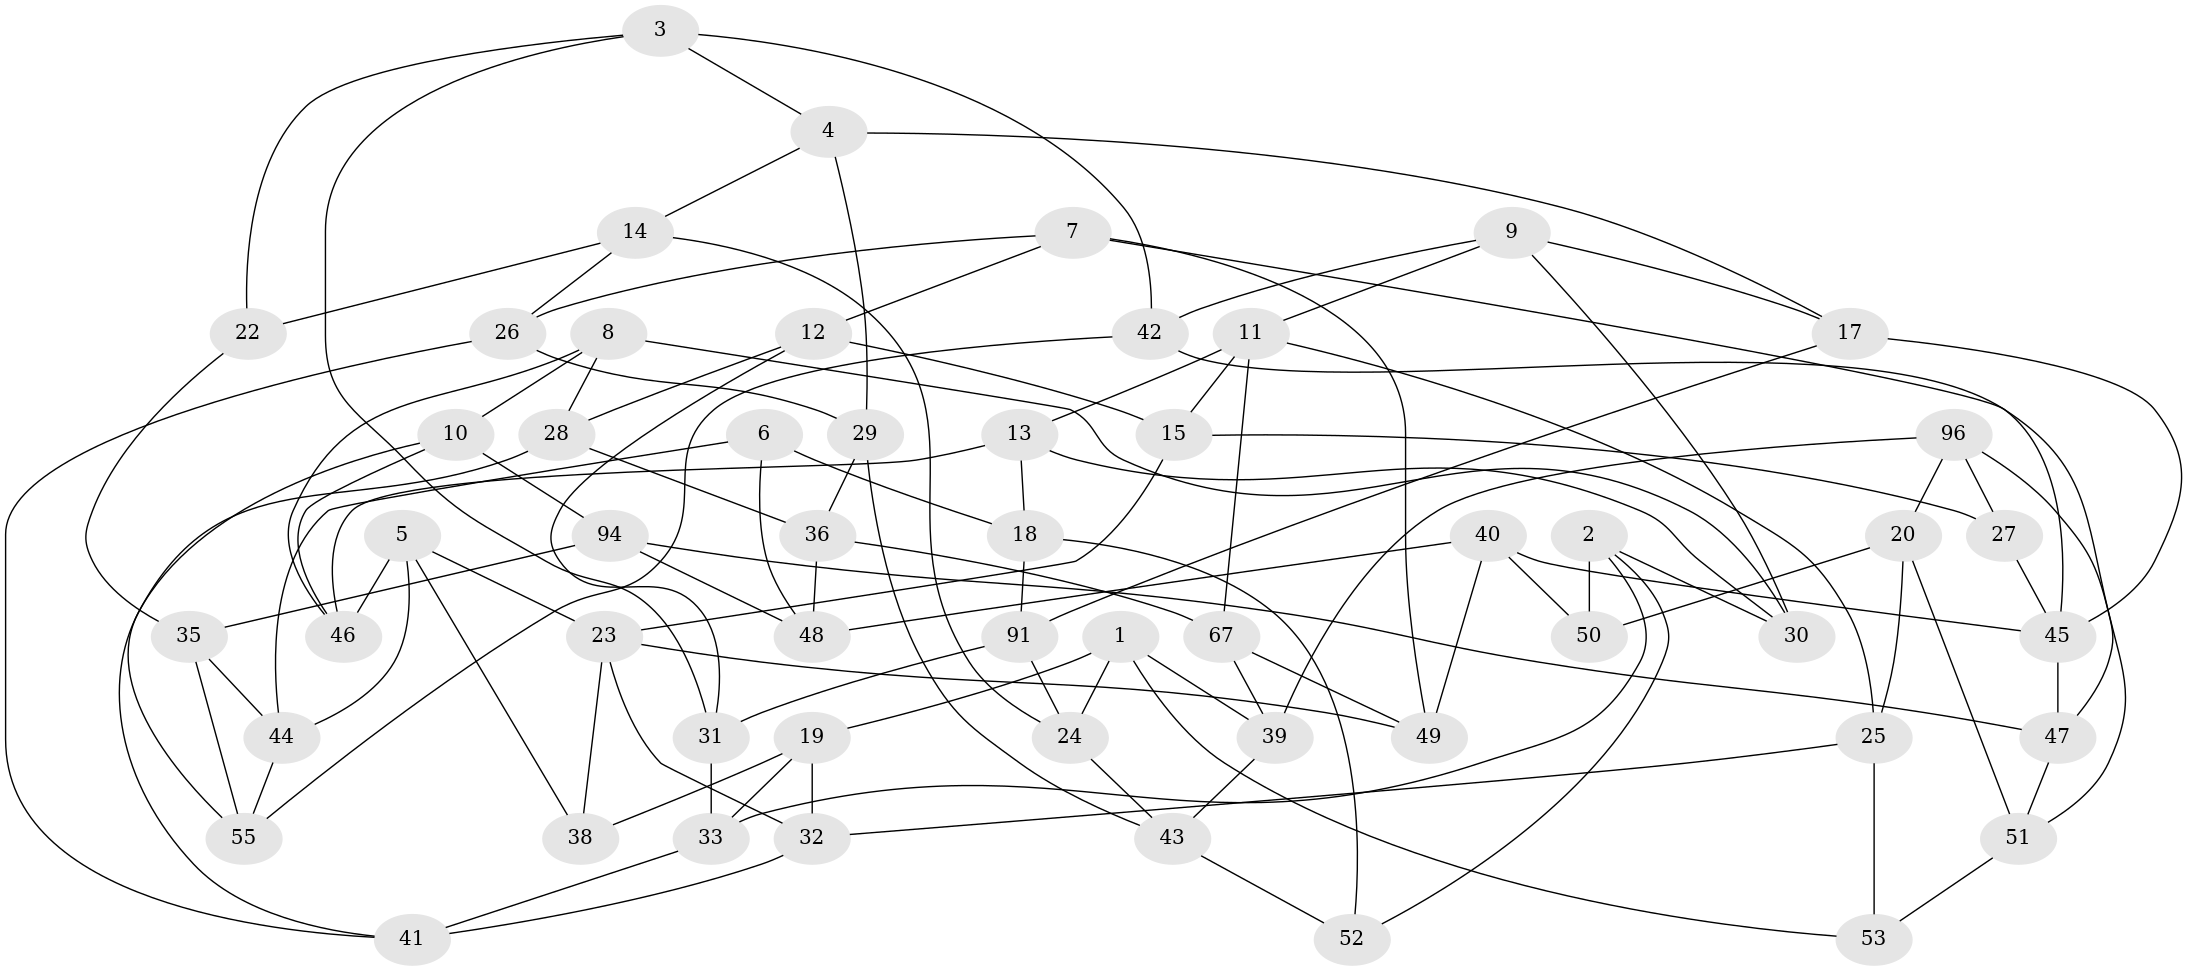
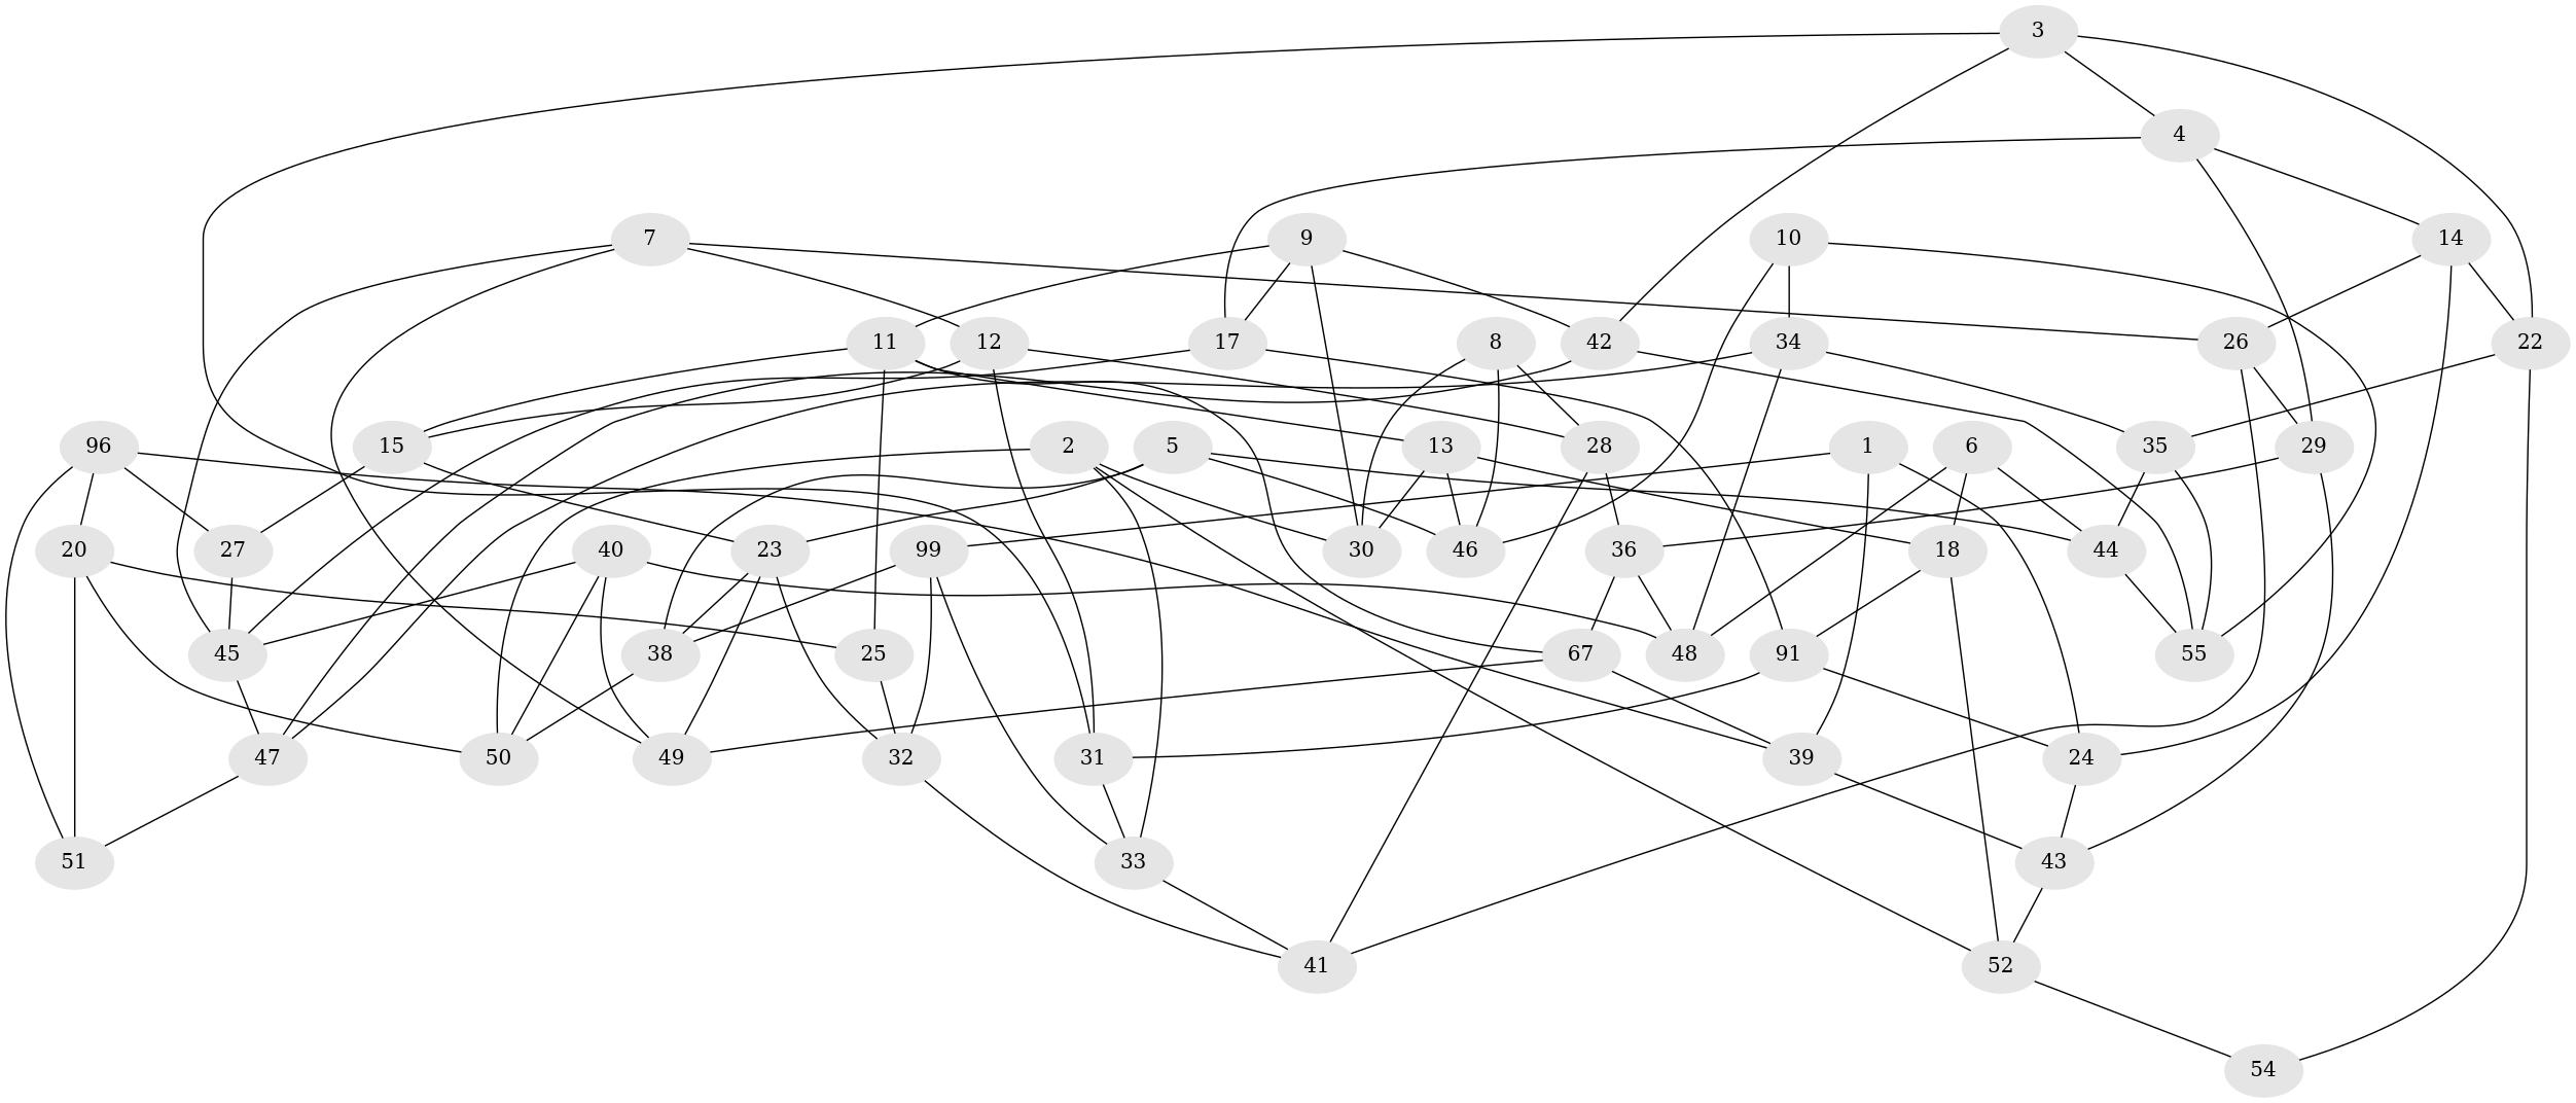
  graph {
    node [color=gray90 style=filled]
    1
-   19
+   19 [label=99]
    24
    39
-   53
    33
    38
    32
    43
    2
    30
    50
    52
    41
+   54
    3
    4
    22
    31
    42
    14
    17
    29
    35
    55
    47
    26
    n28 [label=91]
    45
    36
    5
    23
    44
    46
    49
    6
    18
    48
    15
    27
    7
    12
    28
    8
    10
-   34 [label=94]
+   34
    9
    11
    13
    25
    n51 [label=67]
    n52 [label=96]
    20
    51
    40
    1 -- 19
    1 -- 24
    1 -- 39
-   1 -- 53
    19 -- 33
    19 -- 38
    19 -- 32
    24 -- 43
    39 -- 43
    33 -- 41
+   38 -- 50
    32 -- 41
    43 -- 52
    2 -- 33
    2 -- 30
    2 -- 50
    2 -- 52
+   52 -- 54
    3 -- 4
    3 -- 22
    3 -- 31
    3 -- 42
    4 -- 14
    4 -- 17
    4 -- 29
+   22 -- 54
    22 -- 35
    31 -- 33
    42 -- 55
    42 -- 47
    14 -- 24
    14 -- 22
    14 -- 26
    17 -- n28
    17 -- 45
    29 -- 43
    29 -- 36
    35 -- 55
    35 -- 44
    47 -- 51
    26 -- 41
    26 -- 29
    n28 -- 24
    n28 -- 31
    45 -- 47
    36 -- 48
    36 -- n51
    5 -- 38
    5 -- 23
    5 -- 44
    5 -- 46
    23 -- 38
    23 -- 32
    23 -- 49
    44 -- 55
    6 -- 44
    6 -- 18
    6 -- 48
    18 -- 52
    18 -- n28
    15 -- 23
    15 -- 27
    27 -- 45
    7 -- 26
    7 -- 45
    7 -- 49
    7 -- 12
    12 -- 31
    12 -- 15
    12 -- 28
    28 -- 41
    28 -- 36
    8 -- 30
    8 -- 46
    8 -- 28
-   8 -- 10
    10 -- 55
    10 -- 46
    10 -- 34
    34 -- 35
    34 -- 47
    34 -- 48
    9 -- 30
    9 -- 42
    9 -- 17
    9 -- 11
    11 -- 15
    11 -- 13
    11 -- 25
    11 -- n51
    13 -- 30
    13 -- 46
    13 -- 18
-   25 -- 53
    25 -- 32
    n51 -- 39
    n51 -- 49
    n52 -- 39
    n52 -- 27
    n52 -- 20
    n52 -- 51
    20 -- 50
    20 -- 25
    20 -- 51
-   51 -- 53
    40 -- 50
    40 -- 45
    40 -- 49
    40 -- 48
  }
